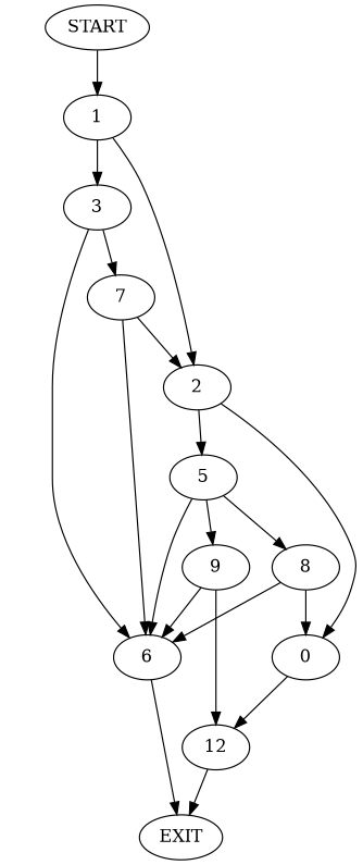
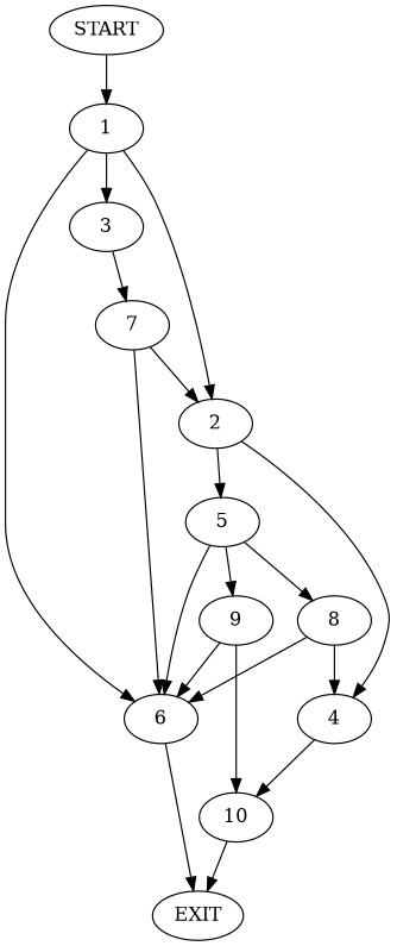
  digraph {
    n1 [label=START]
    1
    2
    3
    n5 [label=EXIT]
-   4 [label=0]
+   4
    5
    6
    7
-   10 [label=12]
+   10
    9
    8
    n1 -> 1
    1 -> 2
    1 -> 3
    2 -> 4
    2 -> 5
-   3 -> 6
+   1 -> 6
    3 -> 7
    4 -> 10
    5 -> 6
    5 -> 9
    5 -> 8
    6 -> n5
    7 -> 2
    7 -> 6
    10 -> n5
    9 -> 6
    9 -> 10
    8 -> 4
    8 -> 6
  }
